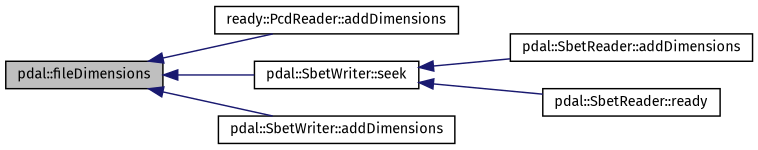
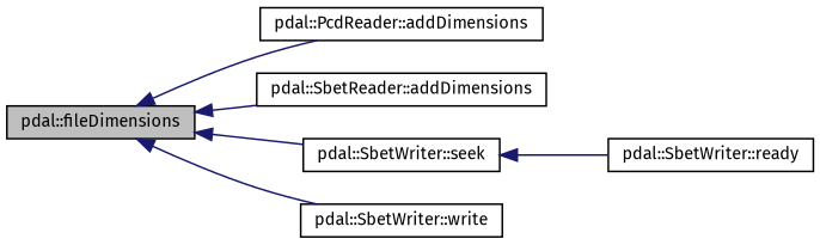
  digraph {
    fontname="Fira Sans"
    rankdir=LR
    node [color=black fillcolor=white fontname="Fira Sans" fontsize=10 shape=record style=filled]
    edge [color=midnightblue dir=back fontname="Fira Sans" fontsize=10 labelfontname=Helvetica labelfontsize=10 style=solid]
    n1 [fillcolor=grey75 fontcolor=black height=0.2 label="pdal::fileDimensions" width=0.4]
-   n2 [height=0.2 label="ready::PcdReader::addDimensions" width=0.4]
+   n2 [height=0.2 label="pdal::PcdReader::addDimensions" width=0.4]
    n3 [height=0.2 label="pdal::SbetReader::addDimensions" width=0.4]
    n4 [height=0.2 label="pdal::SbetWriter::seek" width=0.4]
-   n5 [height=0.2 label="pdal::SbetWriter::addDimensions" width=0.4]
-   n6 [height=0.2 label="pdal::SbetReader::ready" width=0.4]
+   n5 [height=0.2 label="pdal::SbetWriter::write" width=0.4]
+   n6 [height=0.2 label="pdal::SbetWriter::ready" width=0.4]
    n1 -> n2
-   n4 -> n3
+   n1 -> n3
    n1 -> n4
    n1 -> n5
    n4 -> n6
  }
